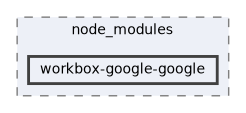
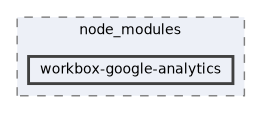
  digraph {
    compound=true
    rankdir=LR
-   n1 [color=grey25 fillcolor="#edf0f7" fontname=Helvetica fontsize=10 height=0.2 label="workbox-google-google" shape=box style="filled,bold" width=0.4]
+   n1 [color=grey25 fillcolor="#edf0f7" fontname=Helvetica fontsize=10 height=0.2 label="workbox-google-analytics" shape=box style="filled,bold" width=0.4]
    subgraph cluster_1 {
      bgcolor="#edf0f7"
      fontname=Helvetica
      fontsize=10
      label=node_modules
      pencolor=grey50
      style="filled,dashed"
      n1
    }
  }
